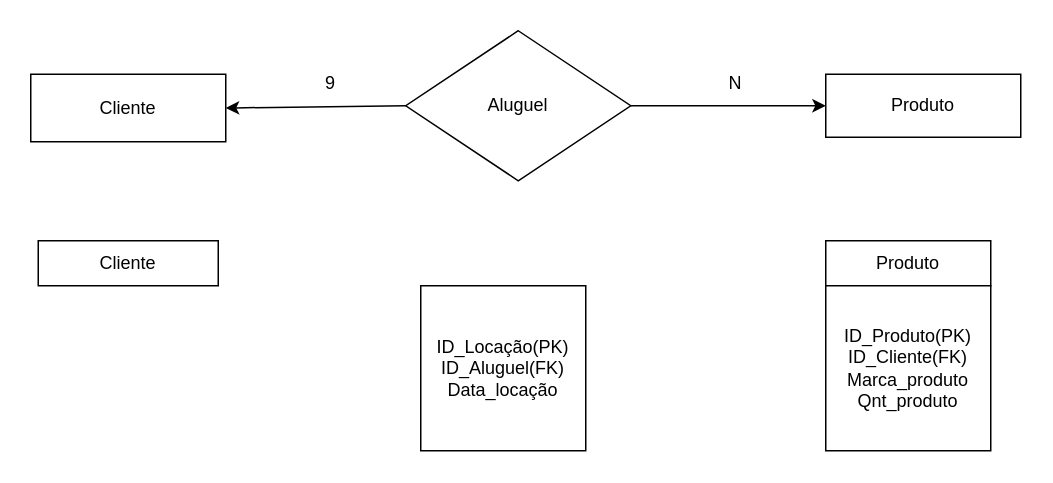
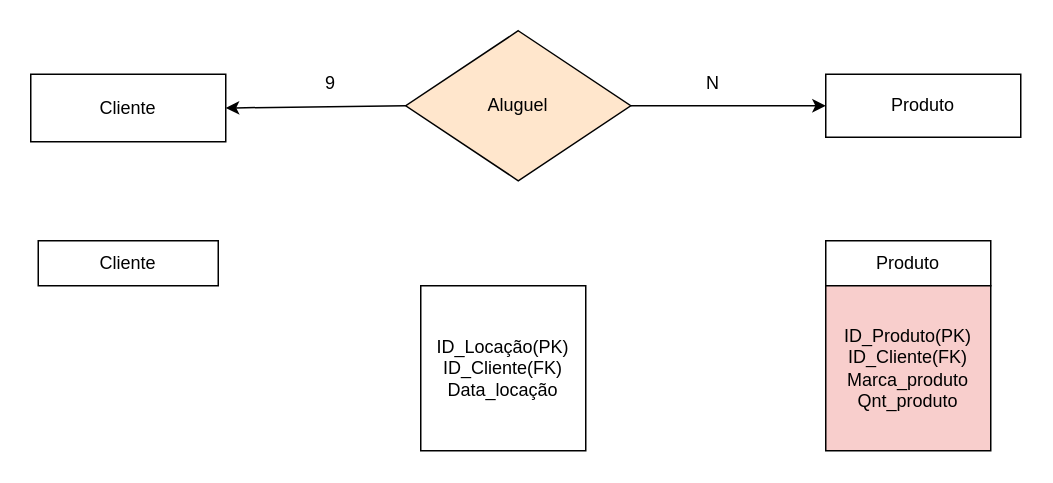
  <mxCell id="0" />
  <mxCell id="1" parent="0" />
- <mxCell id="2" value="Aluguel" style="rhombus;whiteSpace=wrap;html=1;" vertex="1" parent="1"><mxGeometry x="270" y="20" width="150" height="100" as="geometry" /></mxCell>
+ <mxCell id="2" value="Aluguel" style="rhombus;whiteSpace=wrap;html=1;fillColor=#ffe6cc;" vertex="1" parent="1"><mxGeometry x="270" y="20" width="150" height="100" as="geometry" /></mxCell>
  <mxCell id="3" value="Cliente" style="rounded=0;whiteSpace=wrap;html=1;" vertex="1" parent="1"><mxGeometry x="20" y="49" width="130" height="45" as="geometry" /></mxCell>
  <mxCell id="4" value="Produto" style="rounded=0;whiteSpace=wrap;html=1;" vertex="1" parent="1"><mxGeometry x="550" y="49" width="130" height="42" as="geometry" /></mxCell>
  <mxCell id="5" value="" style="endArrow=classic;html=1;rounded=0;entryX=1;entryY=0.5;entryDx=0;entryDy=0;exitX=0;exitY=0.5;exitDx=0;exitDy=0;" edge="1" parent="1" source="2" target="3"><mxGeometry width="50" height="50" relative="1" as="geometry"><mxPoint x="170" y="120" as="sourcePoint" /><mxPoint x="220" y="70" as="targetPoint" /></mxGeometry></mxCell>
  <mxCell id="6" value="" style="endArrow=classic;html=1;rounded=0;entryX=0;entryY=0.5;entryDx=0;entryDy=0;" edge="1" parent="1" target="4"><mxGeometry width="50" height="50" relative="1" as="geometry"><mxPoint x="420" y="70" as="sourcePoint" /><mxPoint x="470" y="20" as="targetPoint" /></mxGeometry></mxCell>
  <mxCell id="7" value="9" style="text;html=1;strokeColor=none;fillColor=none;align=center;verticalAlign=middle;whiteSpace=wrap;rounded=0;" vertex="1" parent="1"><mxGeometry x="190" y="40" width="60" height="30" as="geometry" /></mxCell>
- <mxCell id="8" value="N" style="text;html=1;strokeColor=none;fillColor=none;align=center;verticalAlign=middle;whiteSpace=wrap;rounded=0;" vertex="1" parent="1"><mxGeometry x="460" y="40" width="60" height="30" as="geometry" /></mxCell>
+ <mxCell id="8" value="N" style="text;html=1;strokeColor=none;fillColor=none;align=center;verticalAlign=middle;whiteSpace=wrap;rounded=0;" vertex="1" parent="1"><mxGeometry x="445" y="40" width="60" height="30" as="geometry" /></mxCell>
  <mxCell id="9" value="Cliente" style="rounded=0;whiteSpace=wrap;html=1;" vertex="1" parent="1"><mxGeometry x="25" y="160" width="120" height="30" as="geometry" /></mxCell>
- <mxCell id="10" value="ID_Locação(PK)&lt;br&gt;ID_Aluguel(FK)&lt;br&gt;Data_locação" style="whiteSpace=wrap;html=1;aspect=fixed;" vertex="1" parent="1"><mxGeometry x="280" y="190" width="110" height="110" as="geometry" /></mxCell>
+ <mxCell id="10" value="ID_Locação(PK)&lt;br&gt;ID_Cliente(FK)&lt;br&gt;Data_locação" style="whiteSpace=wrap;html=1;aspect=fixed;" vertex="1" parent="1"><mxGeometry x="280" y="190" width="110" height="110" as="geometry" /></mxCell>
  <mxCell id="11" value="Produto" style="rounded=0;whiteSpace=wrap;html=1;" vertex="1" parent="1"><mxGeometry x="550" y="160" width="110" height="30" as="geometry" /></mxCell>
- <mxCell id="12" value="ID_Produto(PK)&lt;br&gt;ID_Cliente(FK)&lt;br&gt;Marca_produto&lt;br&gt;Qnt_produto" style="whiteSpace=wrap;html=1;aspect=fixed;" vertex="1" parent="1"><mxGeometry x="550" y="190" width="110" height="110" as="geometry" /></mxCell>
+ <mxCell id="12" value="ID_Produto(PK)&lt;br&gt;ID_Cliente(FK)&lt;br&gt;Marca_produto&lt;br&gt;Qnt_produto" style="whiteSpace=wrap;html=1;aspect=fixed;fillColor=#f8cecc;" vertex="1" parent="1"><mxGeometry x="550" y="190" width="110" height="110" as="geometry" /></mxCell>
